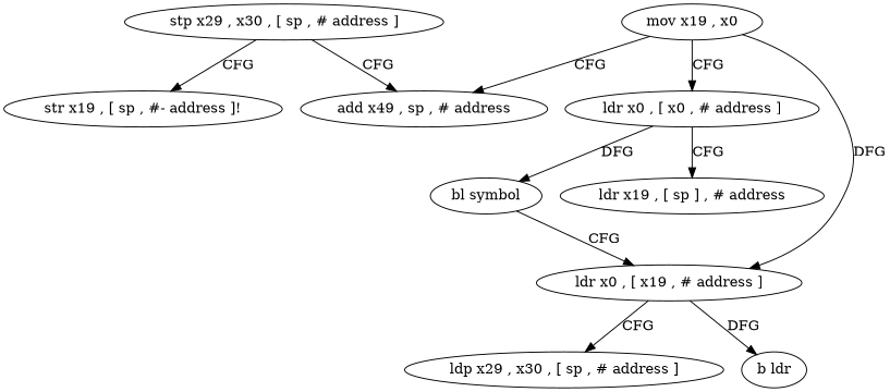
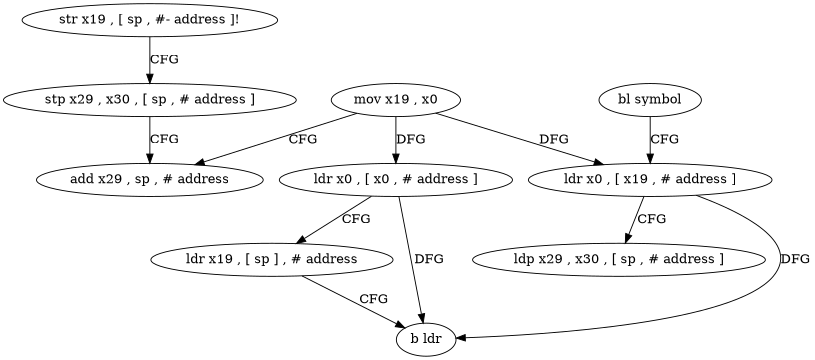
  digraph {
    n1 [label="str x19 , [ sp , #- address ]!"]
    n2 [label="stp x29 , x30 , [ sp , # address ]"]
-   n3 [label="add x49 , sp , # address"]
+   n3 [label="add x29 , sp , # address"]
    n4 [label="mov x19 , x0"]
    n5 [label="ldr x0 , [ x0 , # address ]"]
    n6 [label="ldr x0 , [ x19 , # address ]"]
    n7 [label="bl symbol"]
    n8 [label="ldr x19 , [ sp ] , # address"]
    n9 [label="ldp x29 , x30 , [ sp , # address ]"]
    n10 [label="b ldr"]
-   n2 -> n1 [label=CFG]
+   n1 -> n2 [label=CFG]
    n2 -> n3 [label=CFG]
    n4 -> n3 [label=CFG]
-   n4 -> n5 [label=CFG]
+   n4 -> n5 [label=DFG]
    n4 -> n6 [label=DFG]
-   n5 -> n7 [label=DFG]
+   n5 -> n10 [label=DFG]
    n5 -> n8 [label=CFG]
    n6 -> n9 [label=CFG]
    n6 -> n10 [label=DFG]
    n7 -> n6 [label=CFG]
+   n8 -> n10 [label=CFG]
  }
